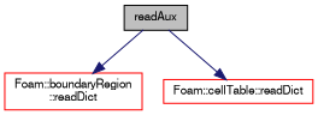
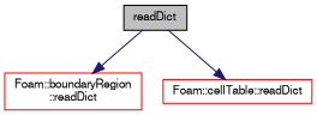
  digraph {
    rankdir=TB
    node [color=red fontname=FreeSans fontsize=10 shape=record]
    edge [color=midnightblue fontname=FreeSans fontsize=10 labelfontname=FreeSans labelfontsize=10 style=solid]
-   n1 [color=black fillcolor=grey75 fontcolor=black height=0.2 label=readAux style=filled width=0.4]
+   n1 [color=black fillcolor=grey75 fontcolor=black height=0.2 label=readDict style=filled width=0.4]
    n2 [height=0.2 label="Foam::boundaryRegion\l::readDict" width=0.4]
    n3 [height=0.2 label="Foam::cellTable::readDict" width=0.4]
    n1 -> n2
    n1 -> n3
  }
